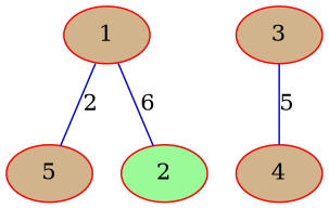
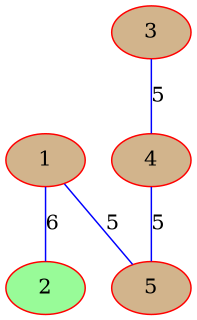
  graph {
    node [color=red fillcolor=tan style=filled weight=1]
    edge [color=blue]
    1
    5
    2 [fillcolor=palegreen]
    3
    4
-   1 -- 5 [label=2]
+   1 -- 5 [label=5]
    1 -- 2 [label=6]
    3 -- 4 [label=5]
+   4 -- 5 [label=5]
  }
